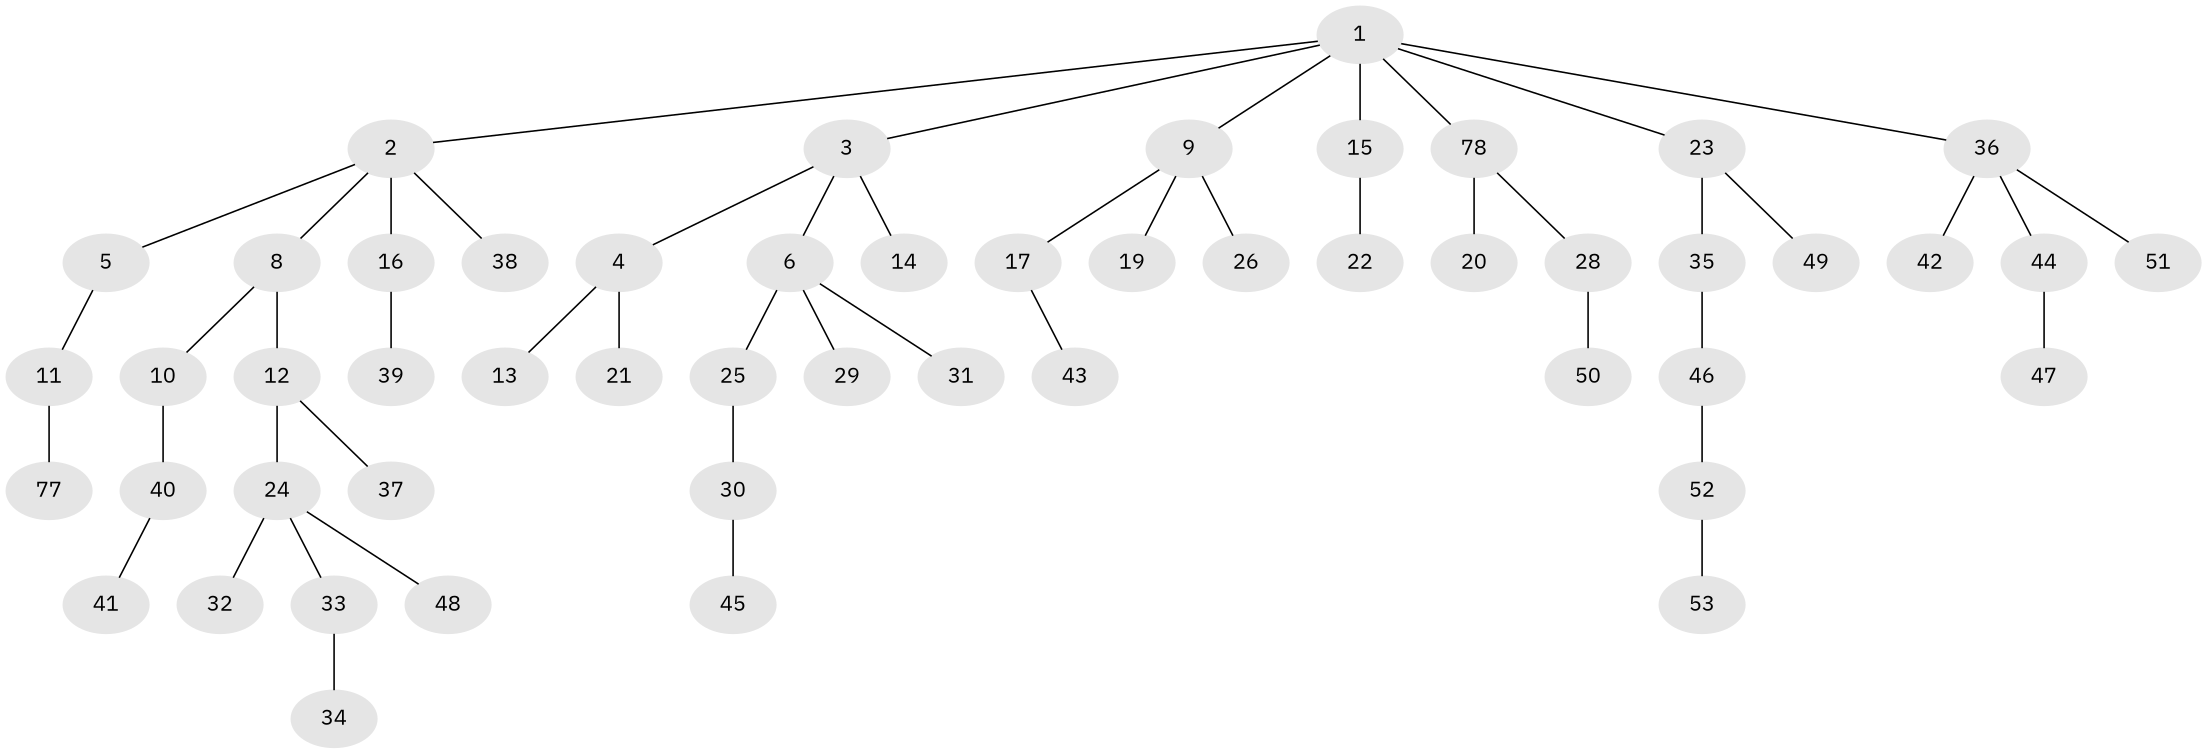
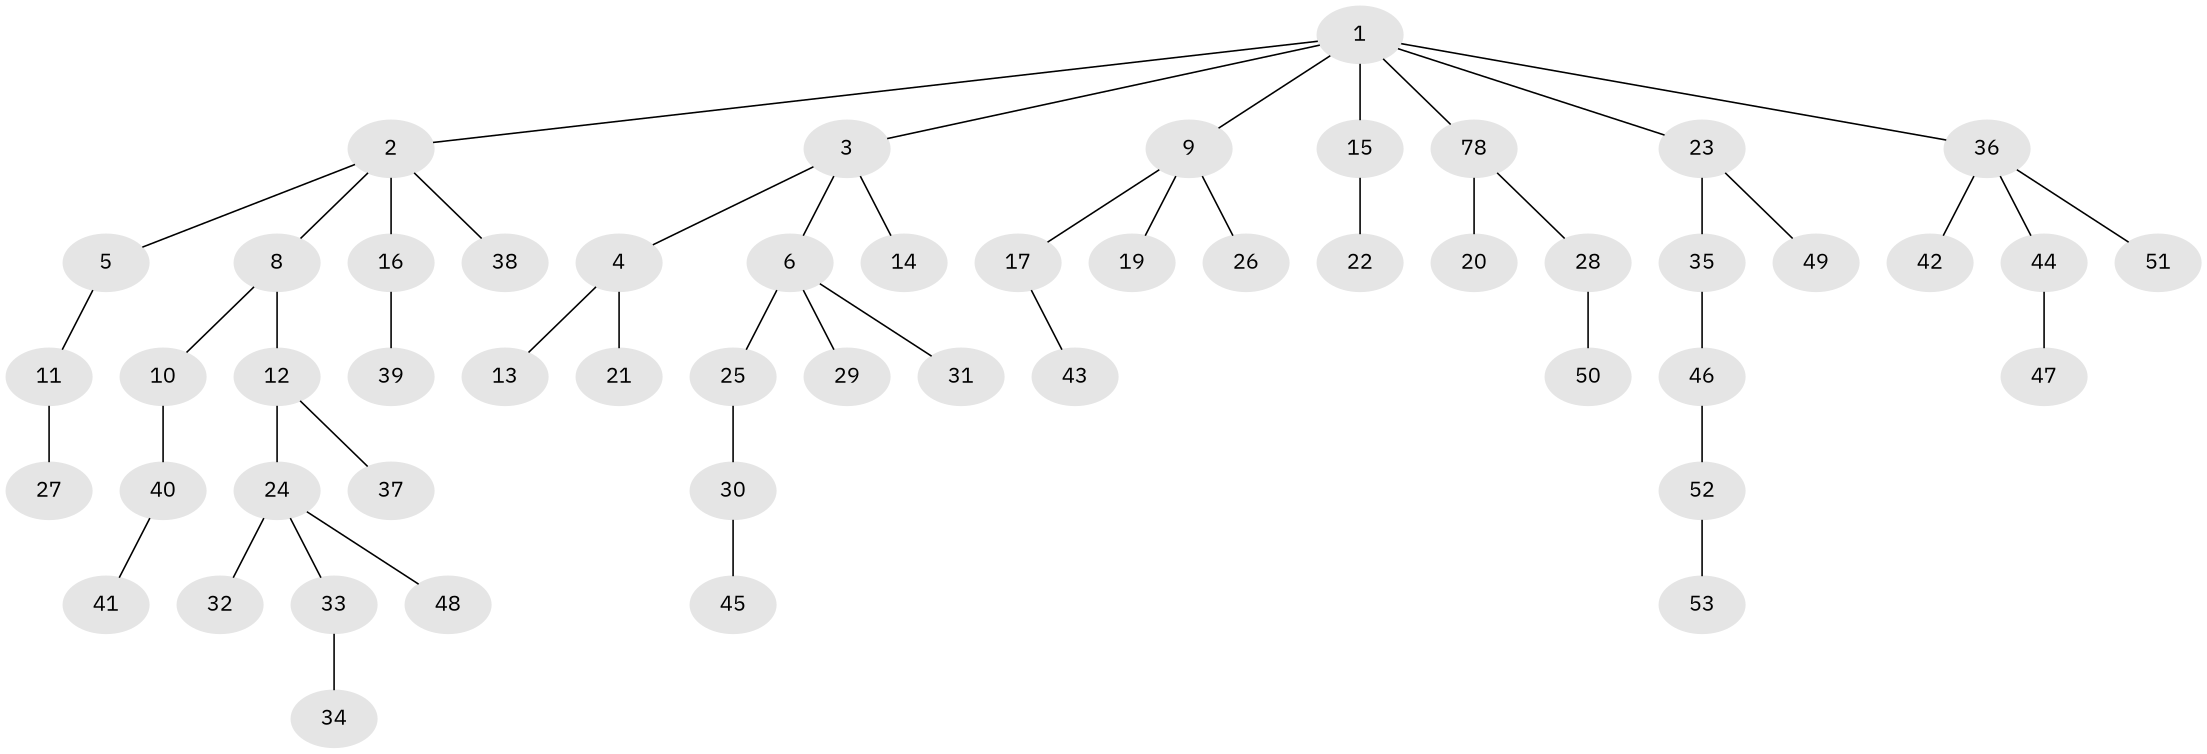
  graph {
    fontname="IBM Plex Sans"
    node [color=gray90 fontname="IBM Plex Sans" style=filled]
    edge [fontname="IBM Plex Sans"]
    1
    2
    3
    9
    15
    n6 [label=78]
    23
    36
    5
    8
    16
    38
    4
    6
    14
    17
    19
    26
    22
    20
    28
    35
    49
    42
    44
    51
    11
    10
    12
    39
    13
    21
    25
    29
    31
-   27 [label=77]
+   27
    30
    40
    24
    37
    43
    41
    32
    33
    48
    50
    46
    34
    45
    52
    47
    53
    1 -- 2
    1 -- 3
    1 -- 9
    1 -- 15
    1 -- n6
    1 -- 23
    1 -- 36
    2 -- 5
    2 -- 8
    2 -- 16
    2 -- 38
    3 -- 4
    3 -- 6
    3 -- 14
    9 -- 17
    9 -- 19
    9 -- 26
    15 -- 22
    n6 -- 20
    n6 -- 28
    23 -- 35
    23 -- 49
    36 -- 42
    36 -- 44
    36 -- 51
    5 -- 11
    8 -- 10
    8 -- 12
    16 -- 39
    4 -- 13
    4 -- 21
    6 -- 25
    6 -- 29
    6 -- 31
    17 -- 43
    28 -- 50
    35 -- 46
    44 -- 47
    11 -- 27
    10 -- 40
    12 -- 24
    12 -- 37
    25 -- 30
    30 -- 45
    40 -- 41
    24 -- 32
    24 -- 33
    24 -- 48
    33 -- 34
    46 -- 52
    52 -- 53
  }
